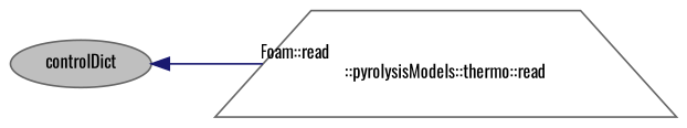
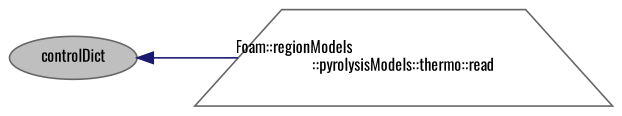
  digraph {
    rankdir=LR
    fontname=Oswald
    node [color=gray40 fontname=Oswald fontsize=10]
    n1 [fillcolor=grey75 fontcolor=black height=0.2 label=controlDict shape=ellipse style=filled width=0.4]
-   n2 [height=0.2 label="Foam::read\l::pyrolysisModels::thermo::read" shape=trapezium width=0.4]
+   n2 [height=0.2 label="Foam::regionModels\l::pyrolysisModels::thermo::read" shape=trapezium width=0.4]
    n1 -> n2 [color=midnightblue dir=back fontname=Oswald fontsize=10 labelfontname=Helvetica labelfontsize=10 style=solid]
  }
